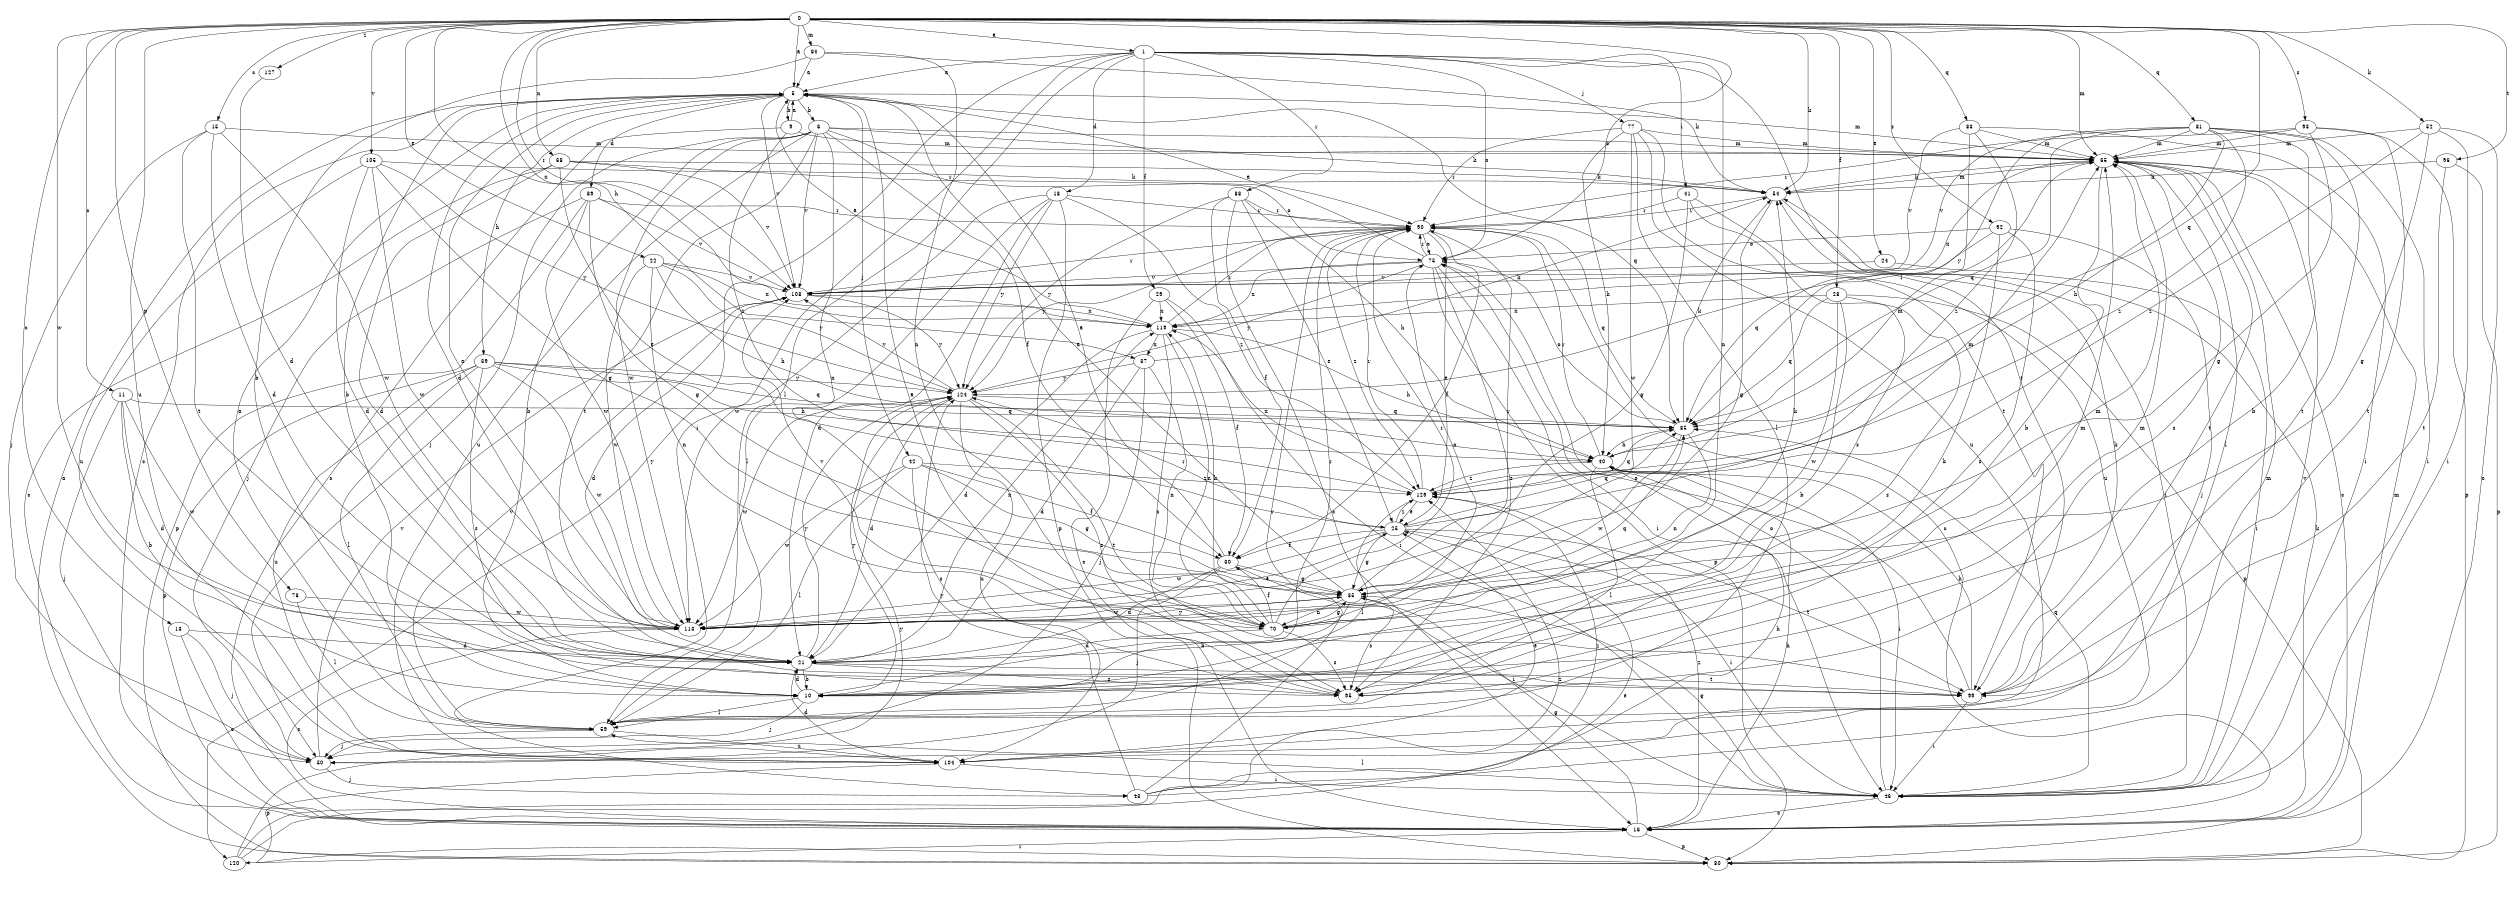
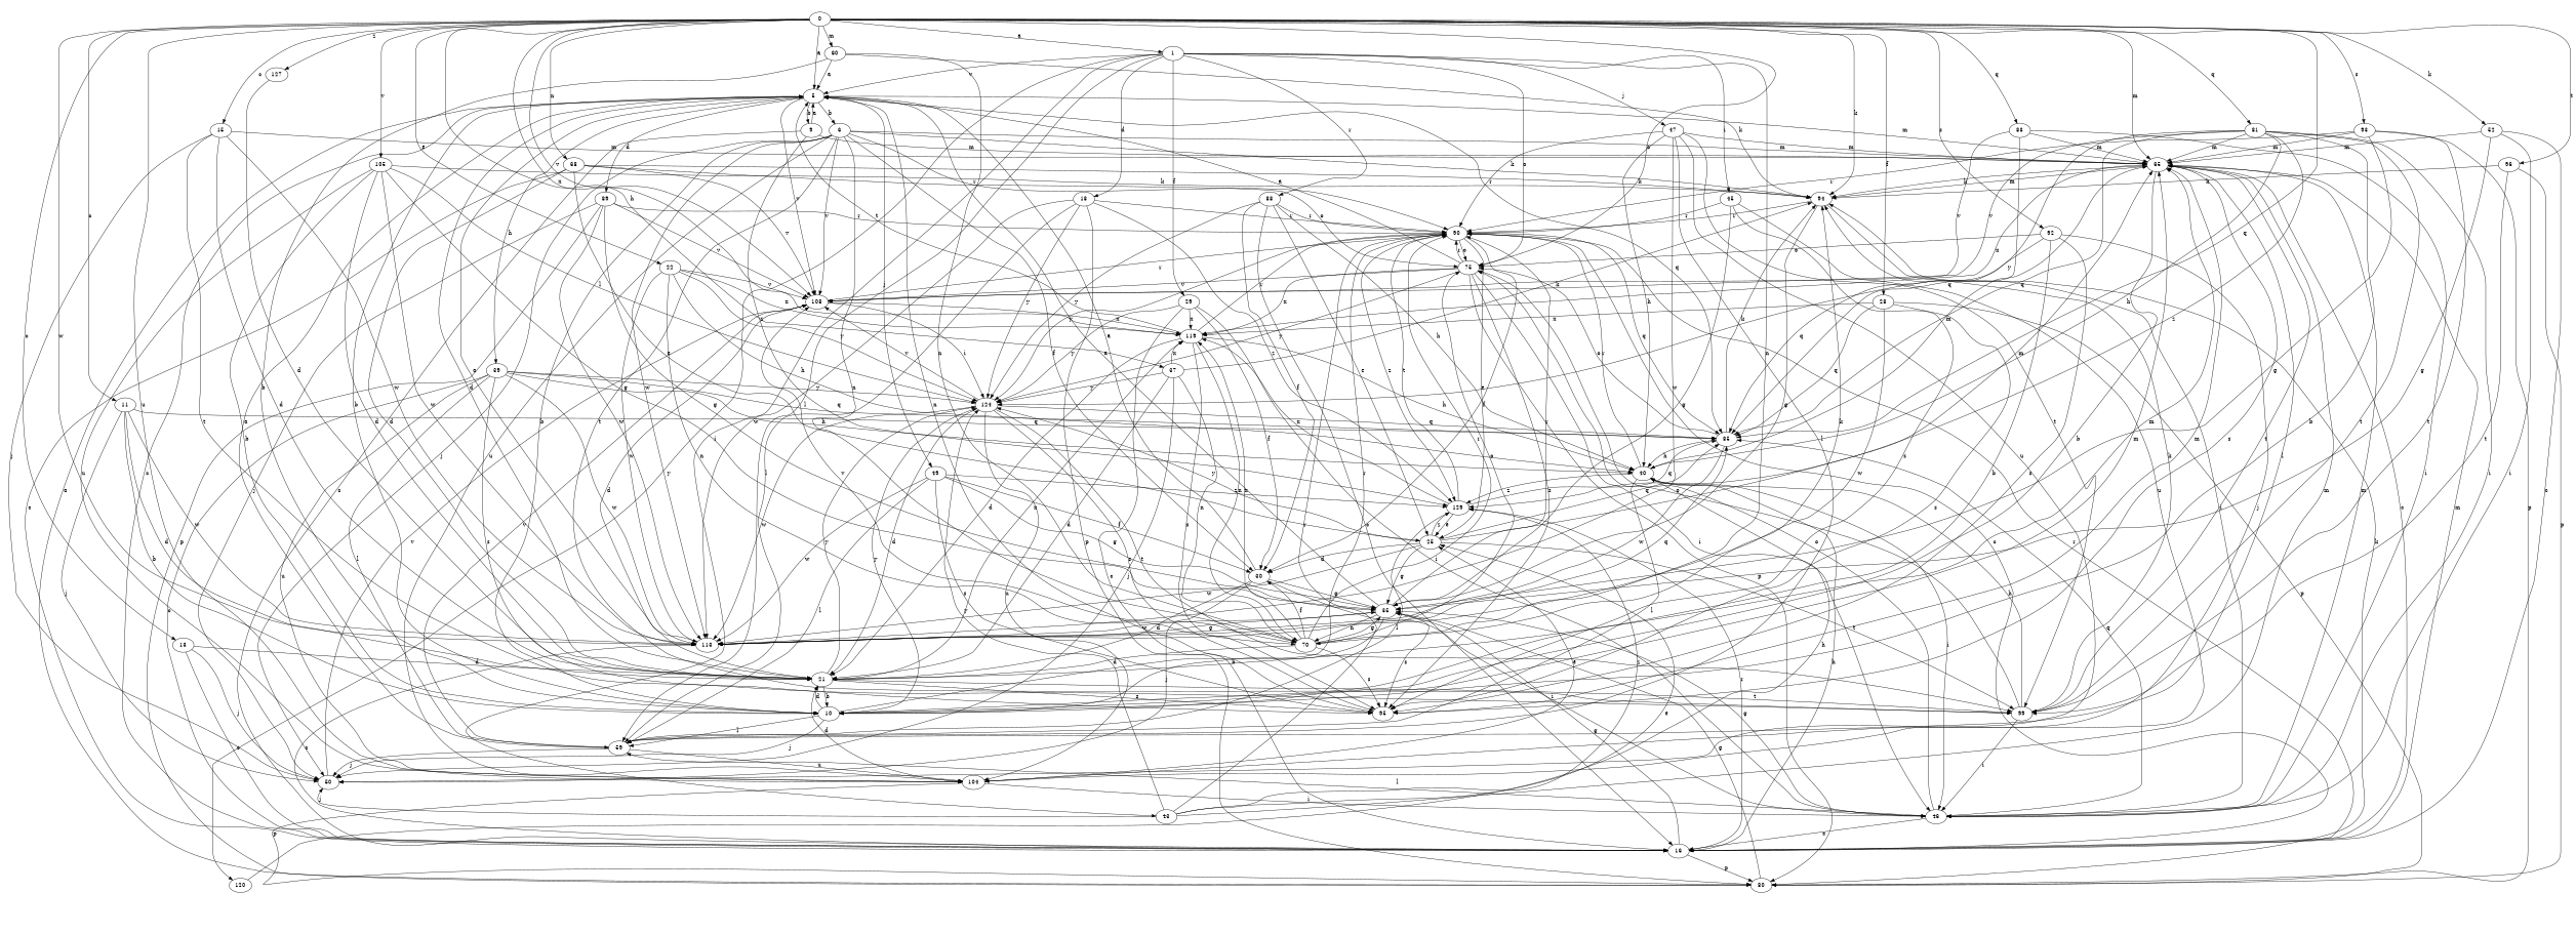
  strict digraph {
    0
    1
    5
    11
    13
    15
    22
-   24
    28
    37
    52
-   54
-   64
+   54 [label=94]
+   64 [label=60]
    65
    68
    75
-   78
    81
    83
    85
    92
    93
    96
    104
    105
    108
    113
    119
    127
    18
    29
    43
-   45 [label=41]
-   47 [label=77]
+   45
+   47
    59
    70
    88
    99
    120
    6
    9
    10
    16
    n44 [label=89]
    21
    39
-   49 [label=42]
+   49
    50
    124
    40
    46
    80
    95
    129
    35
    90
    25
    30
    0 -> 1 [label=a]
    0 -> 5 [label=a]
    0 -> 11 [label=c]
    0 -> 13 [label=c]
    0 -> 15 [label=c]
    0 -> 22 [label=e]
-   0 -> 24 [label=e]
    0 -> 28 [label=f]
    0 -> 37 [label=h]
    0 -> 52 [label=k]
    0 -> 54 [label=k]
    0 -> 64 [label=m]
    0 -> 65 [label=m]
    0 -> 68 [label=n]
    0 -> 75 [label=o]
-   0 -> 78 [label=p]
    0 -> 81 [label=q]
    0 -> 83 [label=q]
    0 -> 85 [label=q]
    0 -> 92 [label=s]
    0 -> 93 [label=s]
    0 -> 96 [label=t]
    0 -> 104 [label=u]
    0 -> 105 [label=v]
-   0 -> 108 [label=r]
+   0 -> 108 [label=v]
    0 -> 113 [label=w]
    0 -> 119 [label=x]
    0 -> 127 [label=z]
-   1 -> 5 [label=a]
+   1 -> 5 [label=v]
    1 -> 75 [label=o]
    1 -> 18 [label=d]
    1 -> 29 [label=f]
    1 -> 43 [label=i]
    1 -> 45 [label=i]
    1 -> 47 [label=j]
    1 -> 59 [label=l]
    1 -> 70 [label=n]
    1 -> 88 [label=r]
-   1 -> 99 [label=t]
    1 -> 120 [label=y]
    5 -> 65 [label=m]
    5 -> 85 [label=q]
    5 -> 108 [label=v]
    5 -> 6 [label=b]
    5 -> 9 [label=b]
    5 -> 10 [label=b]
    5 -> 16 [label=c]
    5 -> n44 [label=d]
    5 -> 21 [label=d]
    5 -> 39 [label=h]
    5 -> 49 [label=j]
    11 -> 85 [label=q]
    11 -> 113 [label=w]
    11 -> 10 [label=b]
    11 -> 21 [label=d]
    11 -> 50 [label=j]
    13 -> 16 [label=c]
    13 -> 21 [label=d]
    13 -> 50 [label=j]
    15 -> 65 [label=m]
    15 -> 113 [label=w]
    15 -> 99 [label=t]
    15 -> 21 [label=d]
    15 -> 50 [label=j]
    22 -> 108 [label=v]
    22 -> 113 [label=w]
    22 -> 119 [label=x]
    22 -> 70 [label=n]
    22 -> 124 [label=y]
    22 -> 40 [label=h]
-   24 -> 108 [label=v]
-   24 -> 46 [label=i]
    28 -> 85 [label=q]
    28 -> 113 [label=w]
    28 -> 119 [label=x]
    28 -> 80 [label=p]
    28 -> 95 [label=s]
    37 -> 54 [label=k]
-   119 -> 37 [label=x]
+   37 -> 119 [label=x]
    37 -> 70 [label=n]
    37 -> 21 [label=d]
    37 -> 50 [label=j]
    37 -> 124 [label=y]
    52 -> 65 [label=m]
    52 -> 16 [label=c]
    52 -> 46 [label=i]
-   52 -> 129 [label=z]
    52 -> 35 [label=g]
    54 -> 65 [label=m]
    54 -> 46 [label=i]
    54 -> 35 [label=g]
    54 -> 90 [label=r]
    64 -> 5 [label=a]
    64 -> 54 [label=k]
    64 -> 70 [label=n]
    64 -> 10 [label=b]
    65 -> 54 [label=k]
    65 -> 119 [label=x]
    65 -> 59 [label=l]
    65 -> 99 [label=t]
    65 -> 10 [label=b]
    65 -> 16 [label=c]
    65 -> 95 [label=s]
    68 -> 54 [label=k]
    68 -> 75 [label=o]
    68 -> 108 [label=v]
    68 -> 16 [label=c]
    68 -> 21 [label=d]
    68 -> 25 [label=e]
    75 -> 5 [label=a]
    75 -> 108 [label=v]
    75 -> 119 [label=x]
    75 -> 124 [label=y]
    75 -> 46 [label=i]
    75 -> 80 [label=p]
    75 -> 95 [label=s]
    75 -> 90 [label=r]
-   78 -> 113 [label=w]
-   78 -> 59 [label=l]
    81 -> 65 [label=m]
    81 -> 85 [label=q]
    81 -> 108 [label=v]
    81 -> 99 [label=t]
    81 -> 10 [label=b]
    81 -> 124 [label=y]
    81 -> 40 [label=h]
    81 -> 46 [label=i]
    81 -> 129 [label=z]
    83 -> 65 [label=m]
-   83 -> 85 [label=l]
+   83 -> 85 [label=q]
    83 -> 108 [label=v]
    83 -> 46 [label=i]
-   83 -> 129 [label=z]
    85 -> 54 [label=k]
    85 -> 75 [label=o]
    85 -> 113 [label=w]
-   85 -> 70 [label=n]
    85 -> 40 [label=h]
    92 -> 75 [label=o]
    92 -> 85 [label=q]
    92 -> 10 [label=b]
    92 -> 50 [label=j]
    92 -> 95 [label=s]
    93 -> 65 [label=m]
    93 -> 99 [label=t]
    93 -> 80 [label=p]
    93 -> 35 [label=g]
    93 -> 90 [label=r]
    96 -> 54 [label=k]
    96 -> 99 [label=t]
    96 -> 80 [label=p]
    104 -> 21 [label=d]
    104 -> 46 [label=i]
    104 -> 80 [label=p]
    104 -> 25 [label=e]
    105 -> 54 [label=k]
    105 -> 104 [label=u]
    105 -> 113 [label=w]
-   28 -> 10 [label=b]
+   105 -> 10 [label=b]
    105 -> 21 [label=d]
-   105 -> 124 [label=y]
+   105 -> 124 [label=l]
    105 -> 35 [label=g]
    108 -> 119 [label=x]
    108 -> 21 [label=d]
-   108 -> 124 [label=y]
+   108 -> 124 [label=i]
    108 -> 90 [label=r]
    113 -> 5 [label=a]
    113 -> 85 [label=q]
    113 -> 16 [label=c]
-   113 -> 35 [label=y]
-   113 -> 25 [label=e]
-   119 -> 5 [label=a]
+   113 -> 35 [label=g]
+   119 -> 5 [label=t]
    119 -> 70 [label=n]
    119 -> 21 [label=d]
    119 -> 40 [label=h]
    119 -> 95 [label=s]
    119 -> 90 [label=r]
    127 -> 21 [label=d]
    18 -> 113 [label=w]
    18 -> 59 [label=l]
-   18 -> 21 [label=d]
    18 -> 124 [label=y]
    18 -> 80 [label=p]
    18 -> 129 [label=z]
    18 -> 90 [label=r]
    29 -> 119 [label=x]
    29 -> 16 [label=c]
-   120 -> 124 [label=y]
+   29 -> 124 [label=y]
    29 -> 46 [label=i]
    29 -> 30 [label=f]
    43 -> 65 [label=m]
-   50 -> 43 [label=j]
+   43 -> 50 [label=j]
    43 -> 124 [label=y]
    43 -> 40 [label=h]
    43 -> 129 [label=z]
    43 -> 90 [label=r]
    45 -> 104 [label=u]
    45 -> 95 [label=s]
    45 -> 35 [label=g]
    45 -> 90 [label=r]
    47 -> 65 [label=m]
    47 -> 104 [label=u]
    47 -> 113 [label=w]
    47 -> 59 [label=l]
    47 -> 99 [label=t]
    47 -> 40 [label=h]
    47 -> 90 [label=r]
    59 -> 5 [label=a]
    59 -> 104 [label=u]
    59 -> 108 [label=v]
    59 -> 50 [label=j]
    70 -> 54 [label=k]
    70 -> 75 [label=o]
    70 -> 108 [label=v]
-   70 -> 119 [label=k]
+   70 -> 119 [label=x]
    70 -> 21 [label=d]
    70 -> 95 [label=s]
    70 -> 35 [label=g]
    70 -> 90 [label=r]
    70 -> 30 [label=f]
    88 -> 16 [label=c]
    88 -> 124 [label=y]
    88 -> 40 [label=h]
    88 -> 90 [label=r]
    88 -> 25 [label=e]
    88 -> 30 [label=f]
    99 -> 54 [label=k]
    99 -> 75 [label=o]
    99 -> 40 [label=h]
    99 -> 46 [label=i]
-   120 -> 129 [label=z]
    120 -> 25 [label=e]
    6 -> 54 [label=k]
    6 -> 65 [label=m]
    6 -> 104 [label=u]
    6 -> 108 [label=v]
    6 -> 113 [label=w]
    6 -> 70 [label=n]
    6 -> 99 [label=t]
    6 -> 10 [label=b]
    6 -> 50 [label=j]
    6 -> 90 [label=r]
    6 -> 30 [label=f]
    9 -> 5 [label=a]
    9 -> 65 [label=m]
    9 -> 16 [label=c]
    9 -> 129 [label=z]
    10 -> 65 [label=m]
    10 -> 59 [label=l]
    10 -> 21 [label=d]
    10 -> 50 [label=j]
    10 -> 124 [label=y]
    10 -> 90 [label=r]
    16 -> 65 [label=m]
    16 -> 40 [label=h]
    16 -> 80 [label=p]
-   16 -> 129 [label=z]
+   16 -> 129 [label=r]
    16 -> 35 [label=g]
-   16 -> 120 [label=r]
+   16 -> 90 [label=r]
    n44 -> 108 [label=v]
    n44 -> 113 [label=w]
    n44 -> 50 [label=j]
    n44 -> 80 [label=p]
    n44 -> 35 [label=g]
    n44 -> 90 [label=r]
    21 -> 65 [label=m]
    21 -> 119 [label=x]
    21 -> 99 [label=t]
    21 -> 10 [label=b]
    21 -> 124 [label=y]
    21 -> 95 [label=s]
    39 -> 85 [label=q]
    39 -> 104 [label=u]
    39 -> 113 [label=w]
    39 -> 59 [label=l]
-   39 -> 16 [label=p]
+   39 -> 16 [label=c]
    39 -> 124 [label=y]
    39 -> 40 [label=h]
    39 -> 95 [label=s]
    49 -> 113 [label=w]
    49 -> 59 [label=l]
    49 -> 95 [label=s]
    49 -> 129 [label=z]
    49 -> 35 [label=g]
    49 -> 30 [label=f]
    50 -> 108 [label=v]
    124 -> 85 [label=q]
    124 -> 104 [label=u]
    124 -> 108 [label=v]
    124 -> 113 [label=w]
    124 -> 99 [label=t]
    124 -> 21 [label=d]
    124 -> 95 [label=s]
    40 -> 65 [label=m]
    40 -> 59 [label=l]
    40 -> 46 [label=i]
    40 -> 129 [label=z]
    40 -> 90 [label=r]
-   46 -> 65 [label=v]
+   46 -> 65 [label=m]
    46 -> 75 [label=o]
    46 -> 85 [label=q]
    46 -> 59 [label=l]
    46 -> 16 [label=c]
    46 -> 35 [label=g]
    80 -> 5 [label=a]
    80 -> 54 [label=k]
-   95 -> 5 [label=a]
+   80 -> 35 [label=g]
+   95 -> 5 [label=n]
    95 -> 65 [label=m]
    129 -> 85 [label=q]
    129 -> 119 [label=x]
    129 -> 59 [label=l]
-   129 -> 90 [label=r]
+   129 -> 90 [label=t]
    129 -> 25 [label=e]
    35 -> 5 [label=a]
    35 -> 113 [label=w]
    35 -> 70 [label=n]
    35 -> 10 [label=b]
    35 -> 95 [label=s]
    35 -> 90 [label=r]
    90 -> 75 [label=o]
    90 -> 85 [label=q]
    90 -> 16 [label=c]
    90 -> 124 [label=y]
    90 -> 129 [label=z]
    90 -> 25 [label=e]
    90 -> 30 [label=f]
    25 -> 65 [label=m]
    25 -> 85 [label=q]
    25 -> 113 [label=w]
    25 -> 99 [label=t]
-   25 -> 124 [label=r]
-   25 -> 46 [label=i]
+   25 -> 124 [label=y]
    25 -> 129 [label=z]
    25 -> 35 [label=g]
-   25 -> 30 [label=f]
+   25 -> 30 [label=d]
    30 -> 5 [label=a]
    30 -> 21 [label=d]
    30 -> 50 [label=j]
    30 -> 46 [label=i]
    30 -> 35 [label=g]
  }
